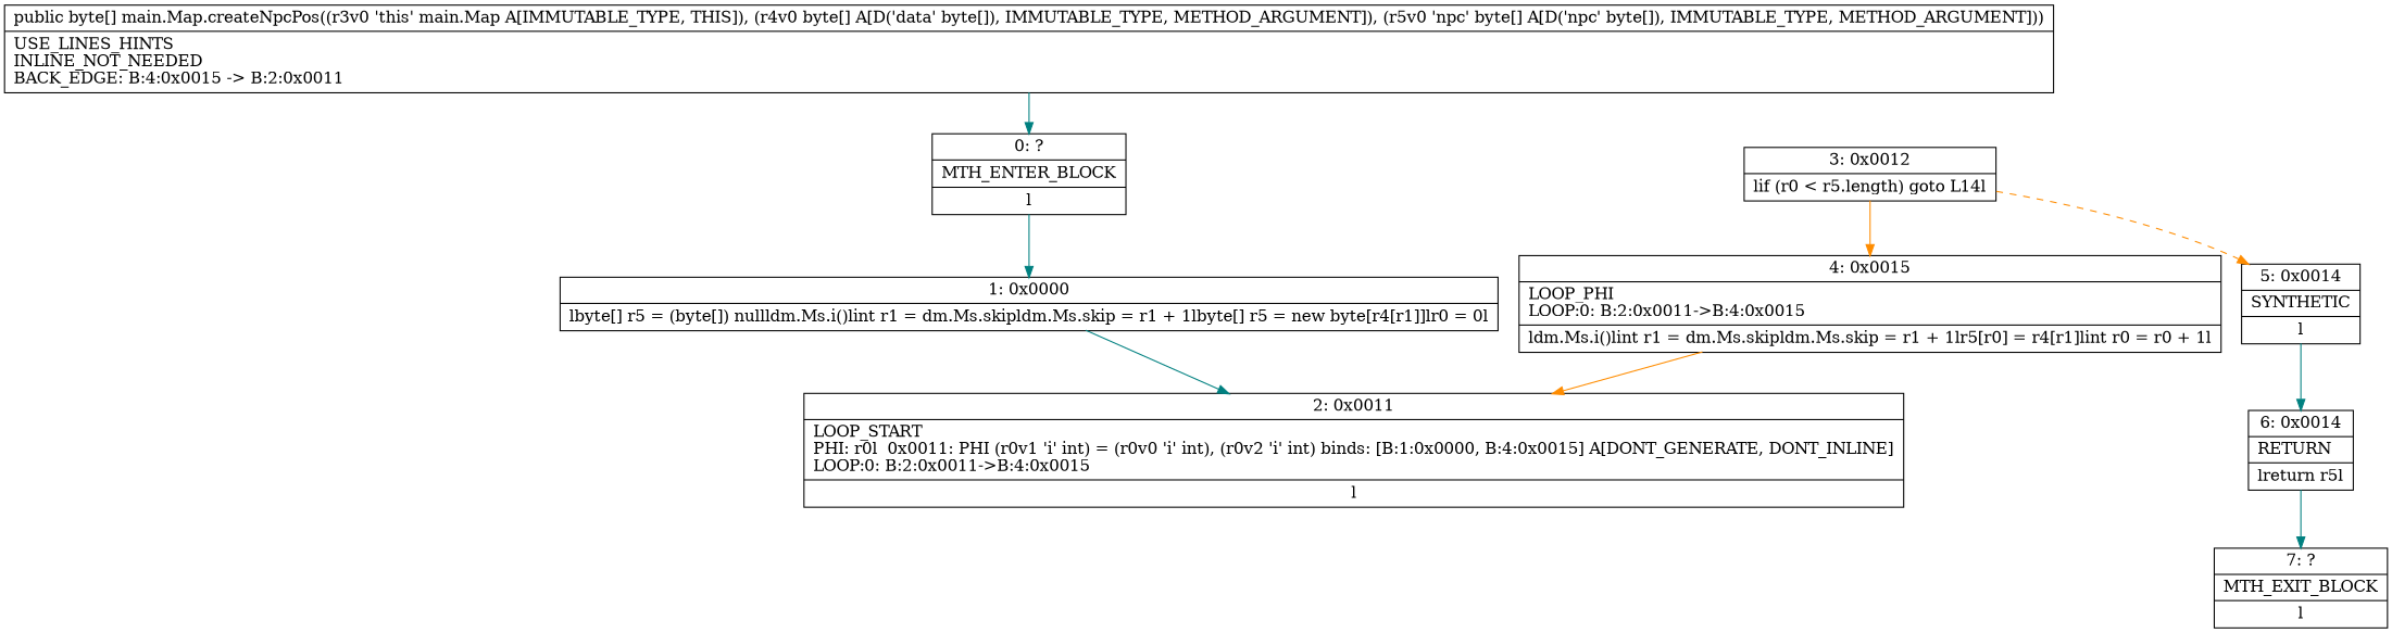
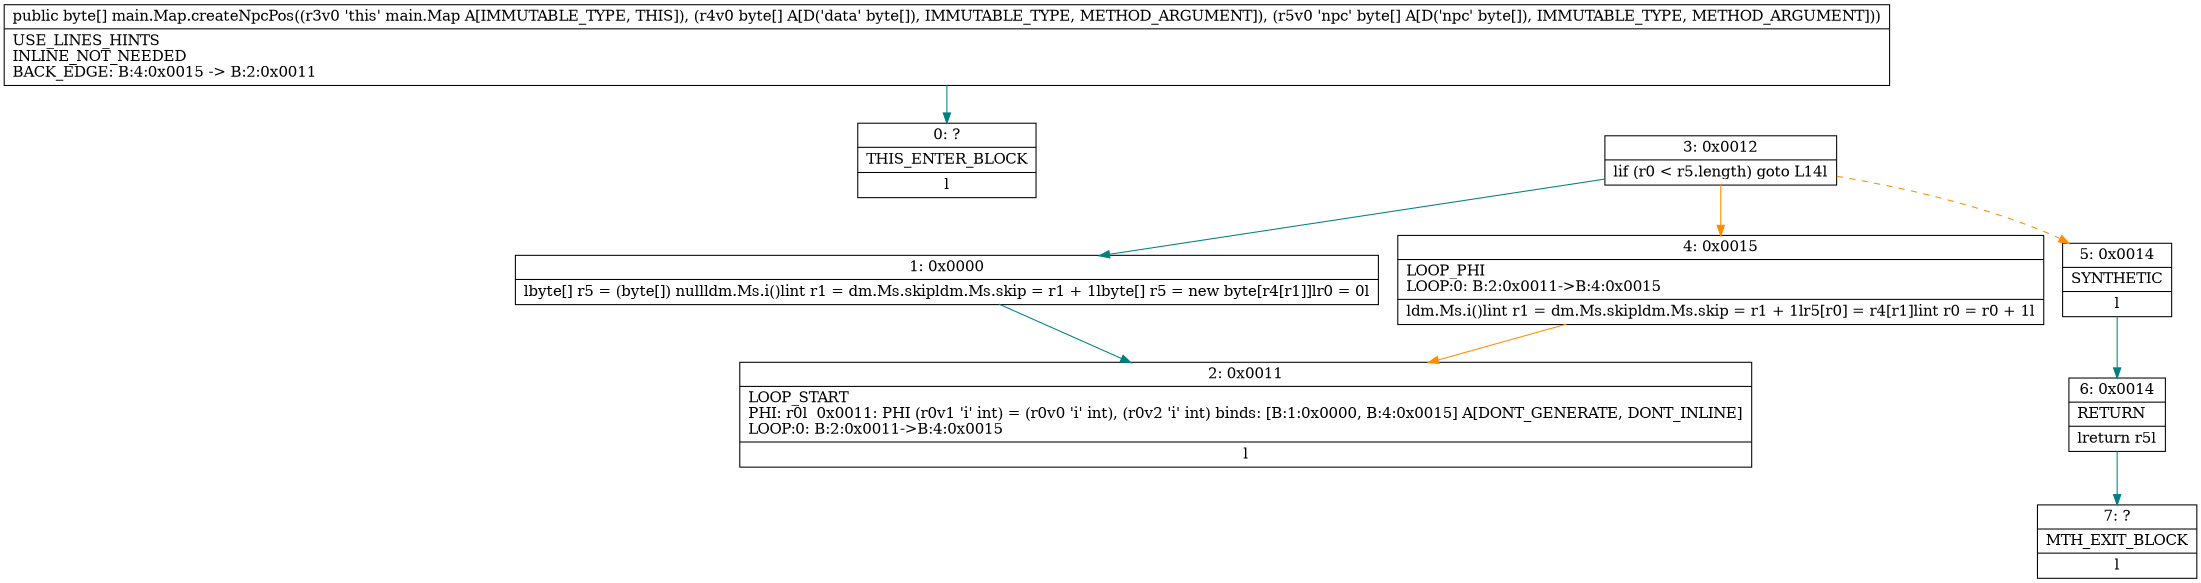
  digraph {
    node [shape=record]
    edge [color=teal]
-   n1 [label="{0\:\ ?|MTH_ENTER_BLOCK\l|l}"]
+   n1 [label="{0\:\ ?|THIS_ENTER_BLOCK\l|l}"]
    n2 [label="{1\:\ 0x0000|lbyte[] r5 = (byte[]) nullldm.Ms.i()lint r1 = dm.Ms.skipldm.Ms.skip = r1 + 1lbyte[] r5 = new byte[r4[r1]]lr0 = 0l}"]
    n3 [label="{2\:\ 0x0011|LOOP_START\lPHI: r0l  0x0011: PHI (r0v1 'i' int) = (r0v0 'i' int), (r0v2 'i' int) binds: [B:1:0x0000, B:4:0x0015] A[DONT_GENERATE, DONT_INLINE]\lLOOP:0: B:2:0x0011\-\>B:4:0x0015\l|l}"]
    n4 [label="{3\:\ 0x0012|lif (r0 \< r5.length) goto L14l}"]
    n5 [label="{4\:\ 0x0015|LOOP_PHI\lLOOP:0: B:2:0x0011\-\>B:4:0x0015\l|ldm.Ms.i()lint r1 = dm.Ms.skipldm.Ms.skip = r1 + 1lr5[r0] = r4[r1]lint r0 = r0 + 1l}"]
    n6 [label="{5\:\ 0x0014|SYNTHETIC\l|l}"]
    n7 [label="{6\:\ 0x0014|RETURN\l|lreturn r5l}"]
    n8 [label="{7\:\ ?|MTH_EXIT_BLOCK\l|l}"]
    n9 [label="{public byte[] main.Map.createNpcPos((r3v0 'this' main.Map A[IMMUTABLE_TYPE, THIS]), (r4v0 byte[] A[D('data' byte[]), IMMUTABLE_TYPE, METHOD_ARGUMENT]), (r5v0 'npc' byte[] A[D('npc' byte[]), IMMUTABLE_TYPE, METHOD_ARGUMENT]))  | USE_LINES_HINTS\lINLINE_NOT_NEEDED\lBACK_EDGE: B:4:0x0015 \-\> B:2:0x0011\l}"]
-   n1 -> n2
+   n4 -> n2
    n2 -> n3
    n4 -> n5 [color=darkorange]
    n4 -> n6 [color=darkorange style=dashed]
    n5 -> n3 [color=darkorange]
    n6 -> n7
    n7 -> n8
    n9 -> n1
  }
